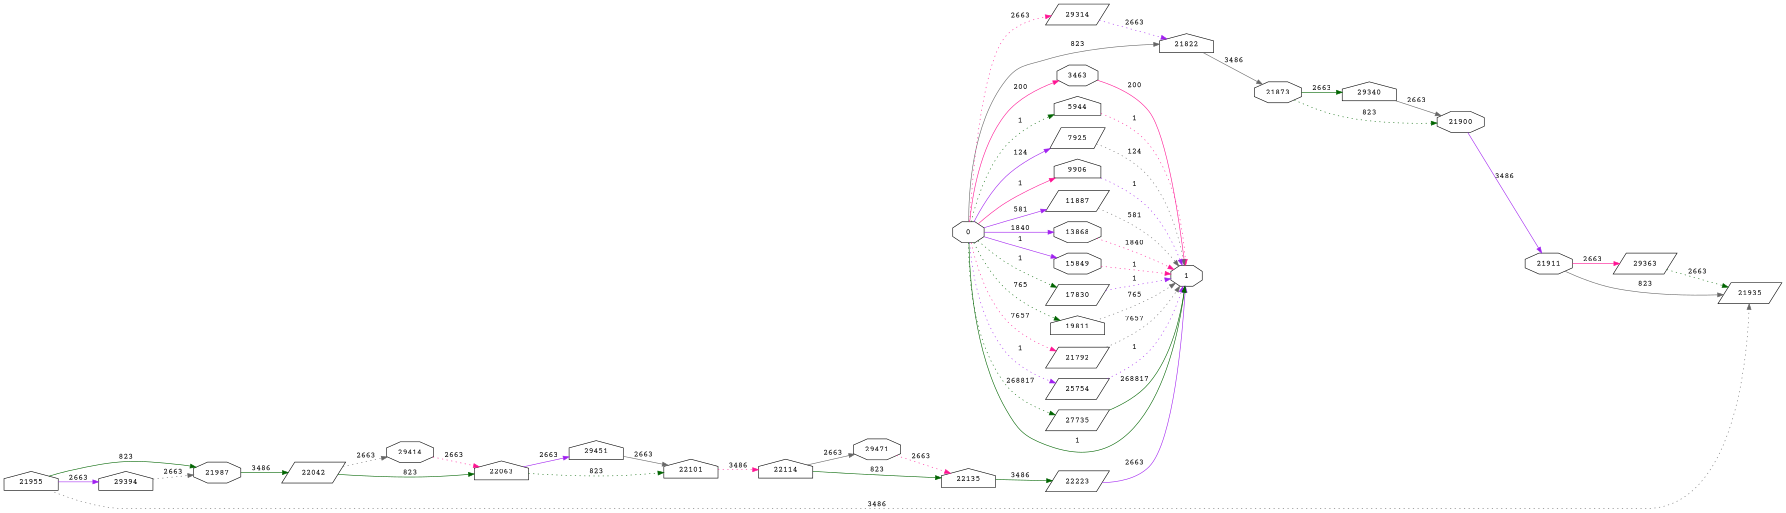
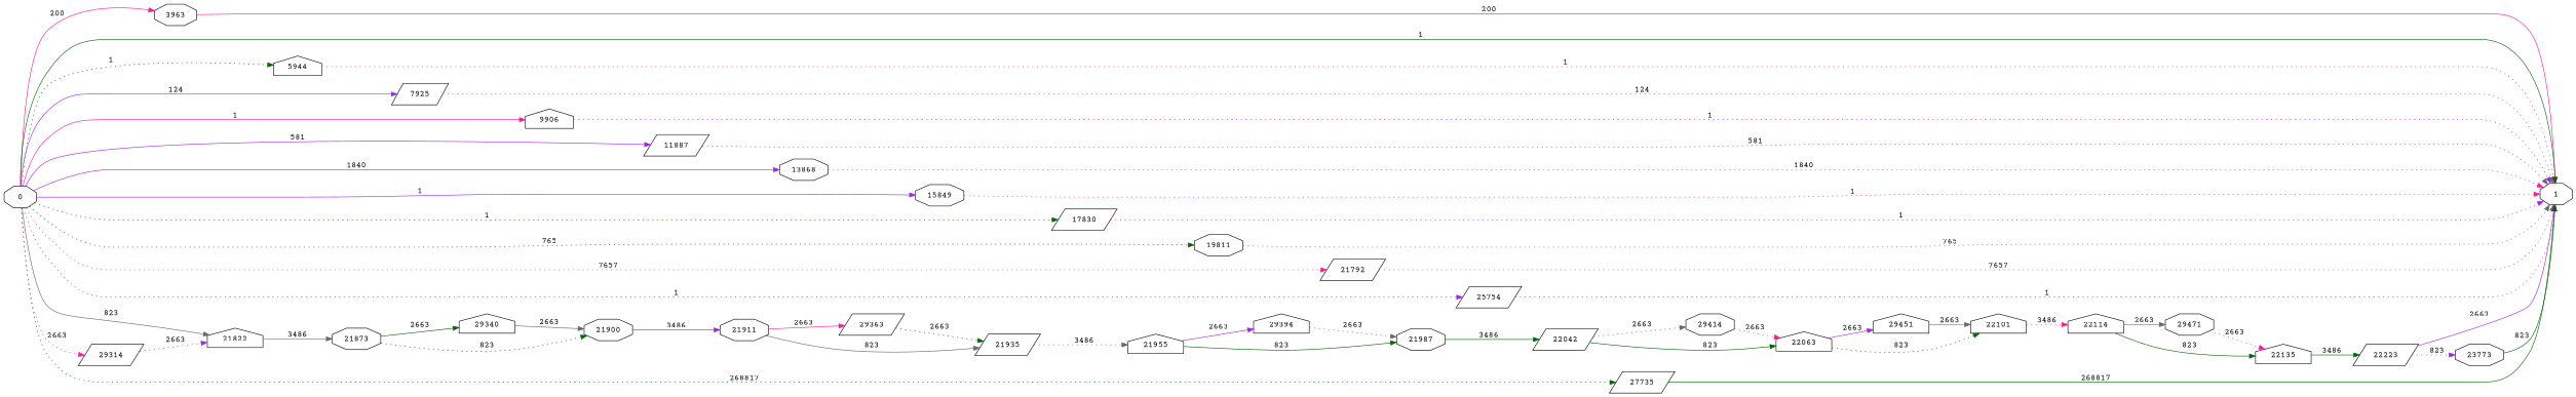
  digraph {
    fontname="Courier Prime"
    rankdir=LR
    node [fontname="Courier Prime" shape=octagon]
    edge [color=darkgreen fontname="Courier Prime" style=dotted]
-   3963 [label=3463]
+   3963
    1
    5944 [shape=house]
    7925 [shape=parallelogram]
    9906 [shape=house]
    11887 [shape=parallelogram]
    13868
    15849
    17830 [shape=parallelogram]
-   19811 [shape=house]
+   19811
    21792 [shape=parallelogram]
    21822 [shape=house]
    21873
    21900
    29340 [shape=house]
    21911
    21935 [shape=parallelogram]
    29363 [shape=parallelogram]
    21955 [shape=house]
    21987
    29394 [shape=house]
    22042 [shape=parallelogram]
    22063 [shape=house]
    29414
    22101 [shape=house]
    29451 [shape=house]
    22114 [shape=house]
    22135 [shape=house]
    29471
    22223 [shape=parallelogram]
+   23773
    25754 [shape=parallelogram]
    27735 [shape=parallelogram]
    29314 [shape=parallelogram]
    0
    3963 -> 1 [color=deeppink label=200 style=solid]
    5944 -> 1 [color=deeppink label=1]
    7925 -> 1 [color=gray40 label=124]
    9906 -> 1 [color=purple label=1]
    11887 -> 1 [color=gray40 label=581]
    13868 -> 1 [color=deeppink label=1840]
    15849 -> 1 [color=deeppink label=1]
    17830 -> 1 [color=purple label=1]
    19811 -> 1 [color=gray40 label=765]
    21792 -> 1 [color=gray40 label=7657]
    21822 -> 21873 [color=gray40 label=3486 style=solid]
    21873 -> 21900 [label=823]
    21873 -> 29340 [label=2663 style=solid]
    21900 -> 21911 [color=purple label=3486 style=solid]
    29340 -> 21900 [color=gray40 label=2663 style=solid]
    21911 -> 21935 [color=gray40 label=823 style=solid]
    21911 -> 29363 [color=deeppink label=2663 style=solid]
-   21955 -> 21935 [color=gray40 label=3486]
+   21935 -> 21955 [color=gray40 label=3486]
    29363 -> 21935 [label=2663]
    21955 -> 21987 [label=823 style=solid]
    21955 -> 29394 [color=purple label=2663 style=solid]
    21987 -> 22042 [label=3486 style=solid]
    29394 -> 21987 [color=gray40 label=2663]
    22042 -> 22063 [label=823 style=solid]
    22042 -> 29414 [color=gray40 label=2663]
    22063 -> 22101 [label=823]
    22063 -> 29451 [color=purple label=2663 style=solid]
    29414 -> 22063 [color=deeppink label=2663]
    22101 -> 22114 [color=deeppink label=3486]
    29451 -> 22101 [color=gray40 label=2663 style=solid]
    22114 -> 22135 [label=823 style=solid]
    22114 -> 29471 [color=gray40 label=2663 style=solid]
    22135 -> 22223 [label=3486 style=solid]
    29471 -> 22135 [color=deeppink label=2663]
    22223 -> 1 [color=purple label=2663 style=solid]
+   22223 -> 23773 [color=purple label=823]
+   23773 -> 1 [label=823 style=solid]
    25754 -> 1 [color=purple label=1]
    27735 -> 1 [label=268817 style=solid]
    29314 -> 21822 [color=purple label=2663]
    0 -> 3963 [color=deeppink label=200 style=solid]
    0 -> 1 [label=1 style=solid]
    0 -> 5944 [label=1]
    0 -> 7925 [color=purple label=124 style=solid]
    0 -> 9906 [color=deeppink label=1 style=solid]
    0 -> 11887 [color=purple label=581 style=solid]
    0 -> 13868 [color=purple label=1840 style=solid]
    0 -> 15849 [color=purple label=1 style=solid]
    0 -> 17830 [label=1]
    0 -> 19811 [label=765]
    0 -> 21792 [color=deeppink label=7657]
    0 -> 21822 [color=gray40 label=823 style=solid]
    0 -> 25754 [color=purple label=1]
    0 -> 27735 [label=268817]
    0 -> 29314 [color=deeppink label=2663]
  }
